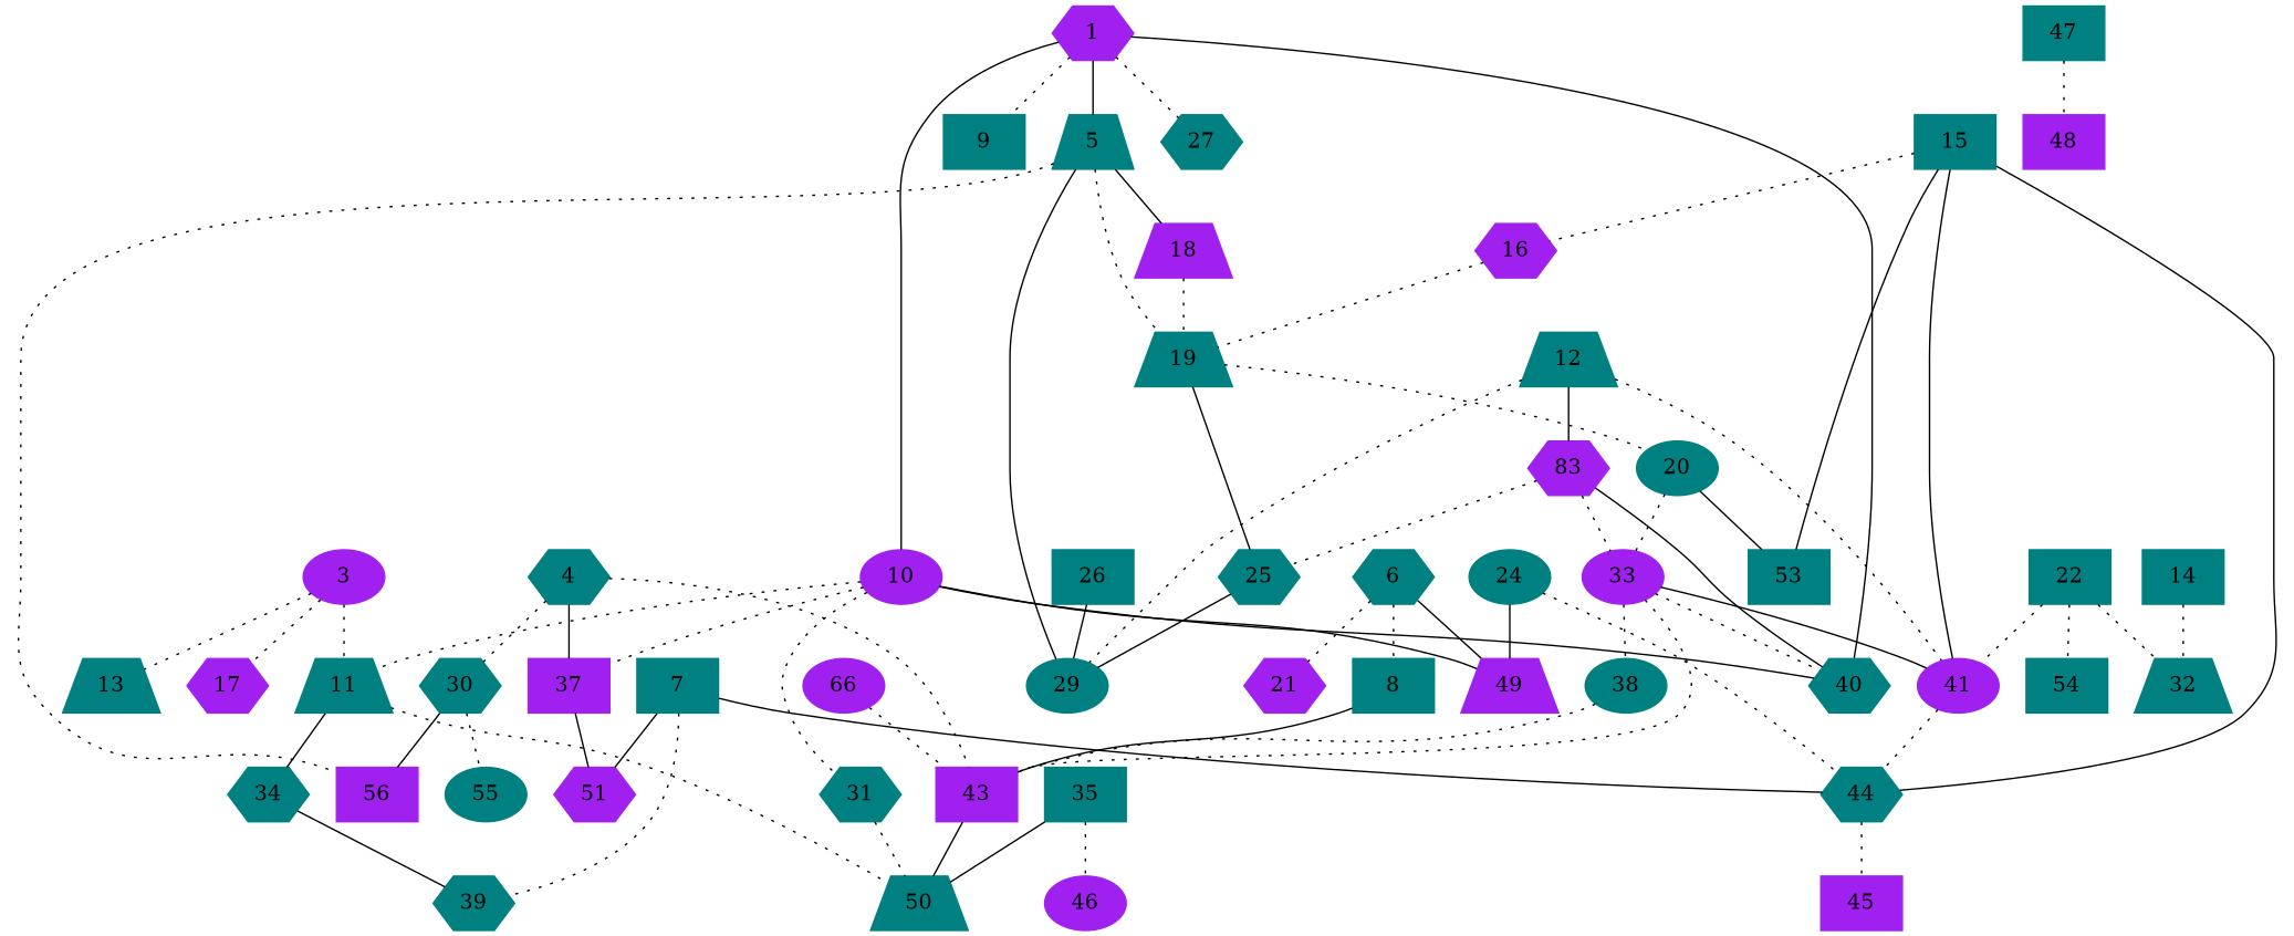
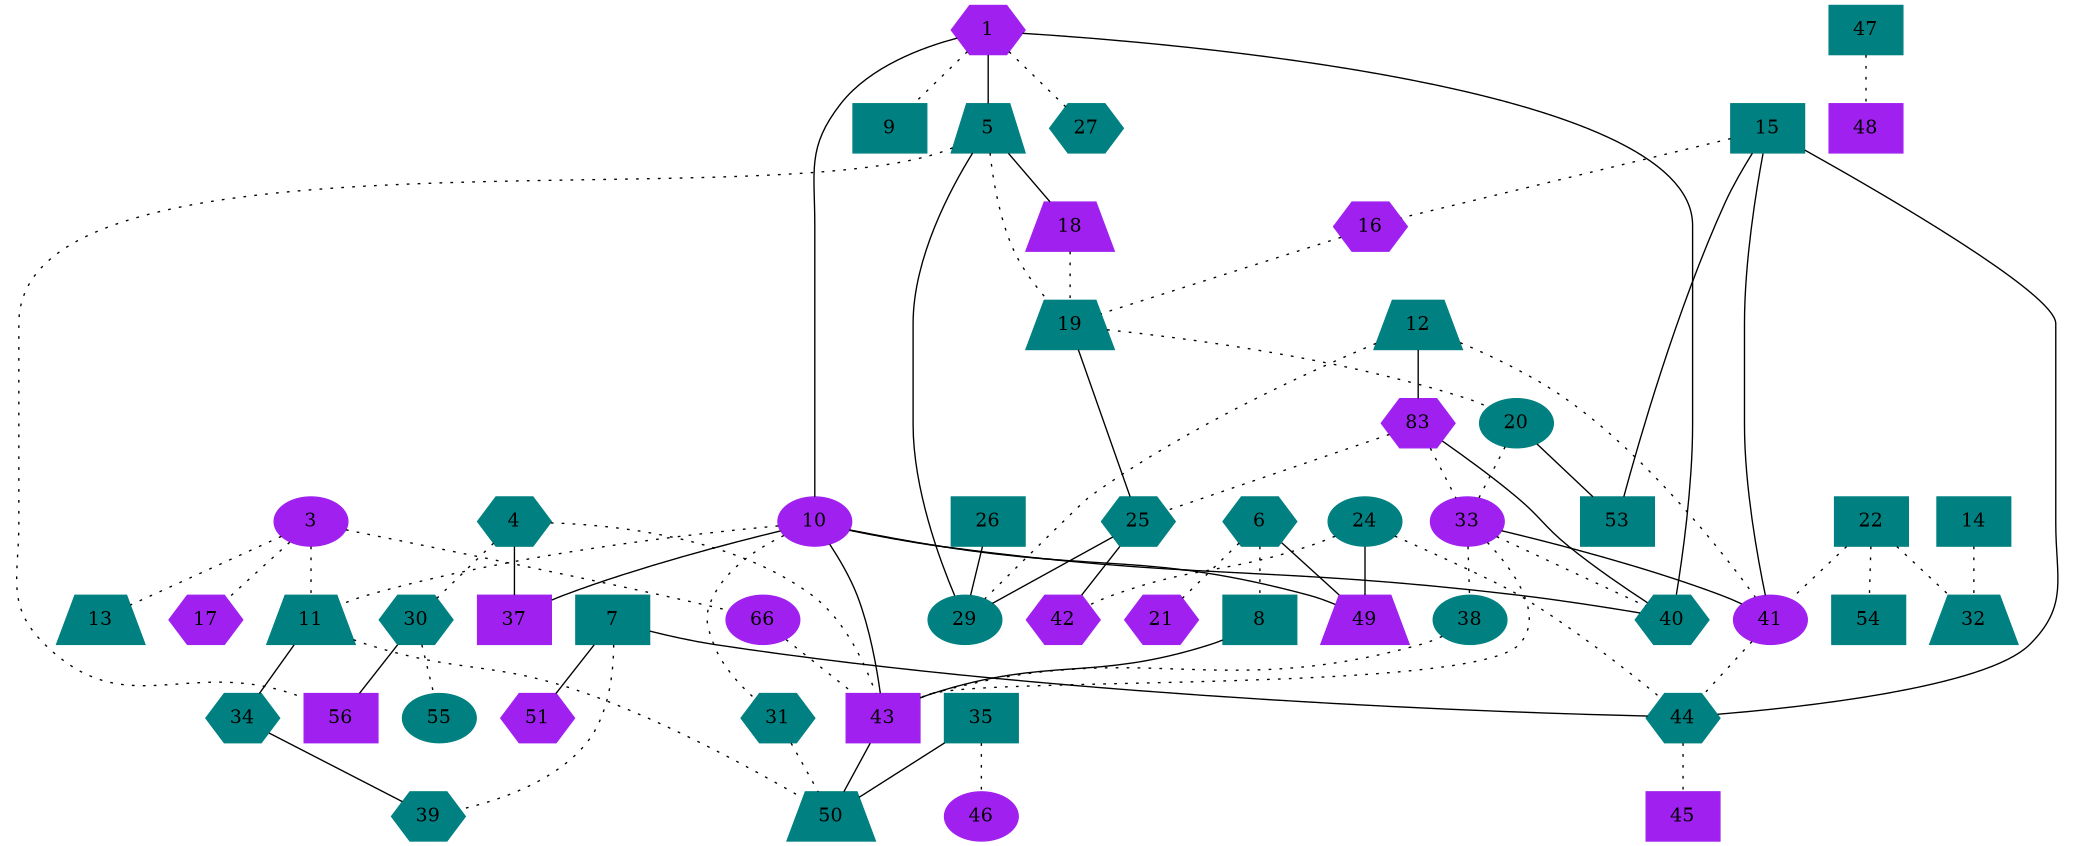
  graph {
    node [color=teal shape=hexagon style=filled]
    edge [style=dotted weight=1.0]
    1 [color=purple]
    5 [shape=trapezium]
    9 [shape=box]
    10 [color=purple shape=ellipse]
    27
    40
    18 [color=purple shape=trapezium]
    19 [shape=trapezium]
    29 [shape=ellipse]
    56 [color=purple shape=box]
    11 [shape=trapezium]
    37 [color=purple shape=box]
    43 [color=purple shape=box]
    49 [color=purple shape=trapezium]
    31
    13 [shape=trapezium]
    14 [shape=box]
    32 [shape=trapezium]
    3 [color=purple shape=ellipse]
    17 [color=purple]
    n21 [color=purple label=66 shape=ellipse]
    34
    50 [shape=trapezium]
    48 [color=purple shape=box]
    4
    30
    55 [shape=ellipse]
    51 [color=purple]
    20 [shape=ellipse]
    25
    8 [shape=box]
    6
    21 [color=purple]
    7 [shape=box]
    39
    44
    45 [color=purple shape=box]
    12 [shape=trapezium]
    n39 [color=purple label=83]
    41 [color=purple shape=ellipse]
    33 [color=purple shape=ellipse]
    15 [shape=box]
    16 [color=purple]
    53 [shape=box]
+   42 [color=purple]
    38 [shape=ellipse]
    22 [shape=box]
    54 [shape=box]
    24 [shape=ellipse]
    26 [shape=box]
    35 [shape=box]
    46 [color=purple shape=ellipse]
    47 [shape=box]
    1 -- 5 [style=solid]
    1 -- 9
    1 -- 10 [style=solid]
    1 -- 27
    1 -- 40 [style=solid]
    5 -- 18 [style=solid]
    5 -- 19
    5 -- 29 [style=solid]
    5 -- 56
    10 -- 40 [style=solid]
    10 -- 11
-   10 -- 37
+   10 -- 37 [style=solid]
+   10 -- 43 [style=solid]
    10 -- 49 [style=solid]
    10 -- 31
    18 -- 19
    19 -- 20
    19 -- 25 [style=solid]
    11 -- 34 [style=solid]
    11 -- 50
-   37 -- 51 [style=solid]
    43 -- 50 [style=solid]
    31 -- 50
    14 -- 32
    3 -- 11 [weight=2.0]
    3 -- 13
    3 -- 17
+   3 -- n21
    n21 -- 43
    34 -- 39 [style=solid]
    4 -- 37 [style=solid]
    4 -- 43
    4 -- 30
    30 -- 56 [style=solid]
    30 -- 55
    20 -- 33
    20 -- 53 [style=solid]
    25 -- 29 [style=solid weight=2.0]
+   25 -- 42 [style=solid]
    8 -- 43 [style=solid]
    6 -- 49 [style=solid]
    6 -- 8
    6 -- 21
    7 -- 51 [style=solid]
    7 -- 39
    7 -- 44 [style=solid]
    44 -- 45
    12 -- 29
    12 -- n39 [style=solid]
    12 -- 41
    n39 -- 40 [style=solid]
    n39 -- 25
    n39 -- 33
    41 -- 44
    33 -- 40 [weight=2.0]
    33 -- 43
    33 -- 41 [style=solid]
    33 -- 38
    15 -- 44 [style=solid]
    15 -- 41 [style=solid]
    15 -- 16
    15 -- 53 [style=solid]
    16 -- 19
    38 -- 43
    22 -- 32
    22 -- 41
    22 -- 54
    24 -- 49 [style=solid]
    24 -- 44
+   24 -- 42
    26 -- 29 [style=solid]
    35 -- 50 [style=solid]
    35 -- 46
    47 -- 48
  }
